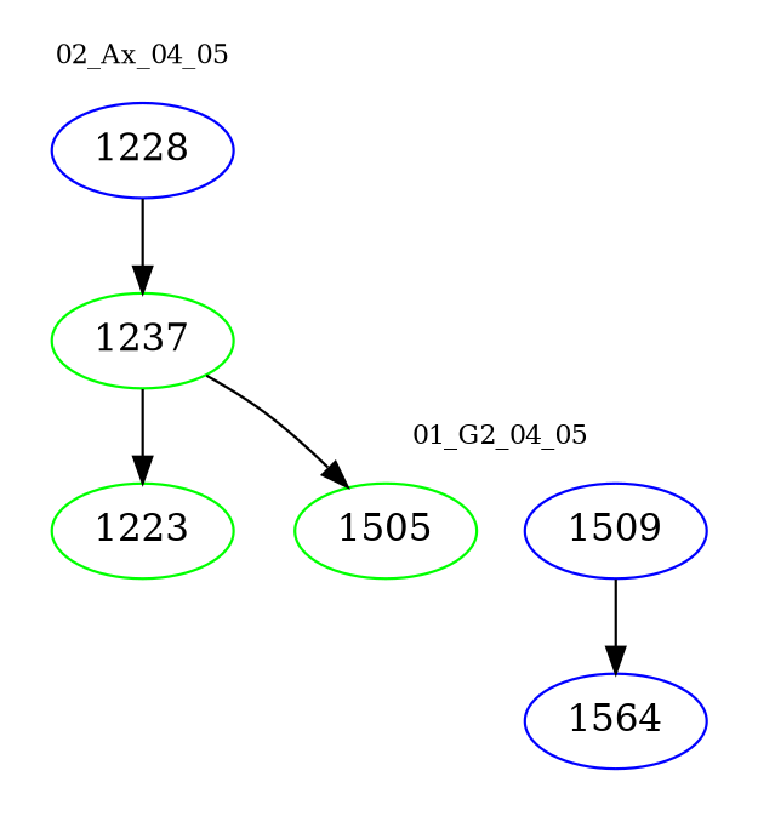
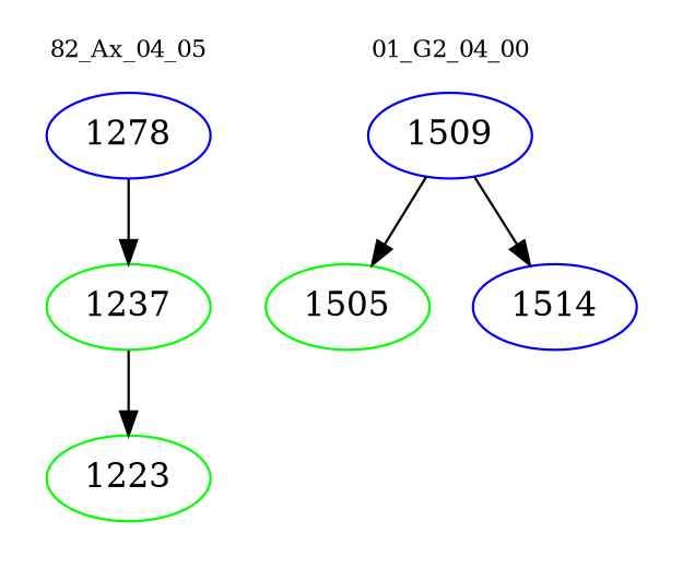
  digraph {
    node [color=blue]
    edge [color=black]
-   n1 [label=1228]
+   n1 [label=1278]
    n2 [color=green label=1223]
    n3 [color=green label=1237]
    n4 [label=1509]
    n5 [color=green label=1505]
-   n6 [label=1564]
+   n6 [label=1514]
    subgraph cluster_1 {
      color=white
      fontsize=10
-     label="02_Ax_04_05"
+     label="82_Ax_04_05"
      n1
      n2
      n3
    }
    subgraph cluster_2 {
      color=white
      fontsize=10
-     label="01_G2_04_05"
+     label="01_G2_04_00"
      n4
      n5
      n6
    }
    n1 -> n3
    n3 -> n2
-   n3 -> n5
+   n4 -> n5
    n4 -> n6
  }
